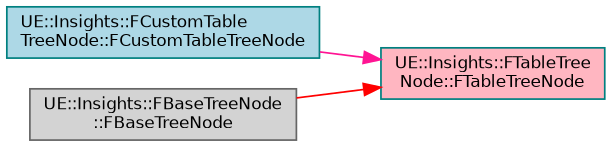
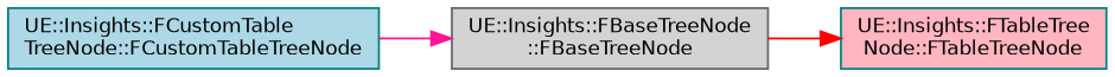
  digraph {
    rankdir=LR
    node [color=teal fontname=Helvetica fontsize=10 shape=box style=filled]
    edge [fontname=Helvetica fontsize=10 labelfontname=Helvetica labelfontsize=10 style=solid]
    n1 [fillcolor=lightblue fontcolor=black height=0.2 label="UE::Insights::FCustomTable\lTreeNode::FCustomTableTreeNode" width=0.4]
    n2 [fillcolor=lightpink height=0.2 label="UE::Insights::FTableTree\lNode::FTableTreeNode" width=0.4]
    n3 [color=gray40 fillcolor=lightgrey height=0.2 label="UE::Insights::FBaseTreeNode\l::FBaseTreeNode" width=0.4]
-   n1 -> n2 [color=deeppink]
+   n1 -> n3 [color=deeppink]
    n3 -> n2 [color=red]
  }
